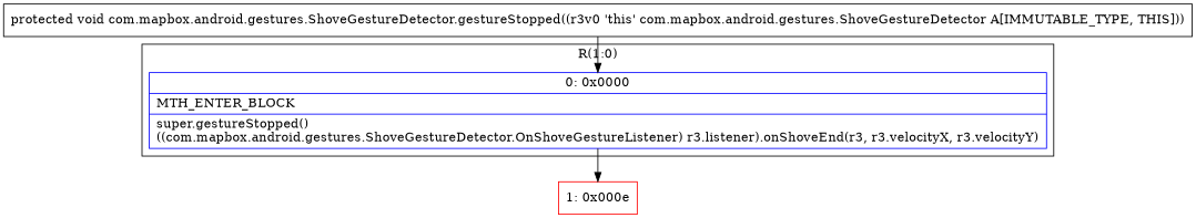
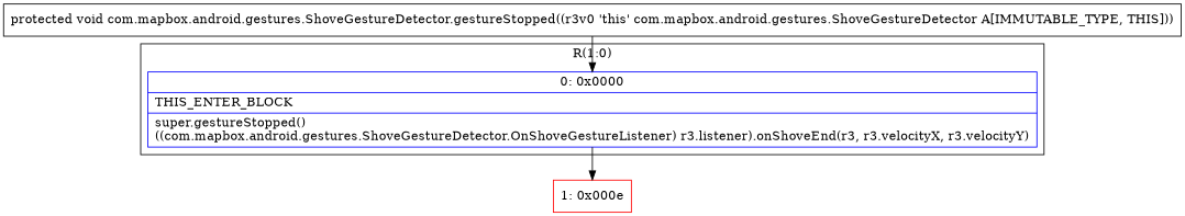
  digraph {
    node [shape=record]
-   n1 [color=blue label="{0\:\ 0x0000|MTH_ENTER_BLOCK\l|super.gestureStopped()\l((com.mapbox.android.gestures.ShoveGestureDetector.OnShoveGestureListener) r3.listener).onShoveEnd(r3, r3.velocityX, r3.velocityY)\l}"]
+   n1 [color=blue label="{0\:\ 0x0000|THIS_ENTER_BLOCK\l|super.gestureStopped()\l((com.mapbox.android.gestures.ShoveGestureDetector.OnShoveGestureListener) r3.listener).onShoveEnd(r3, r3.velocityX, r3.velocityY)\l}"]
    n2 [color=red label="{1\:\ 0x000e}"]
    n3 [label="{protected void com.mapbox.android.gestures.ShoveGestureDetector.gestureStopped((r3v0 'this' com.mapbox.android.gestures.ShoveGestureDetector A[IMMUTABLE_TYPE, THIS])) }"]
    subgraph cluster_1 {
      label="R(1:0)"
      n1
    }
    n1 -> n2
    n3 -> n1
  }
